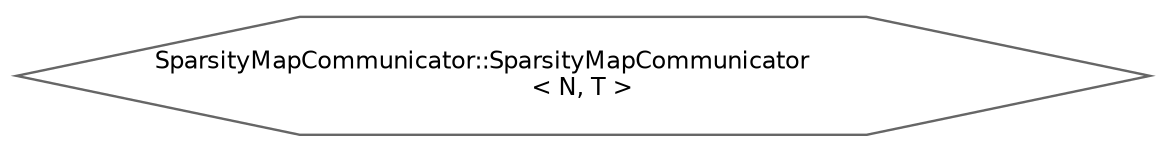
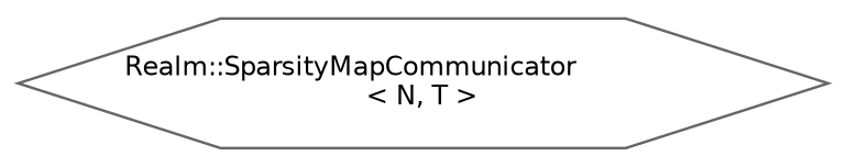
  digraph {
    rankdir=LR
-   n1 [color=grey40 fillcolor=white fontname=Helvetica fontsize=10 height=0.2 label="SparsityMapCommunicator::SparsityMapCommunicator\l\< N, T \>" shape=hexagon style=filled width=0.4]
+   n1 [color=grey40 fillcolor=white fontname=Helvetica fontsize=10 height=0.2 label="Realm::SparsityMapCommunicator\l\< N, T \>" shape=hexagon style=filled width=0.4]
  }
